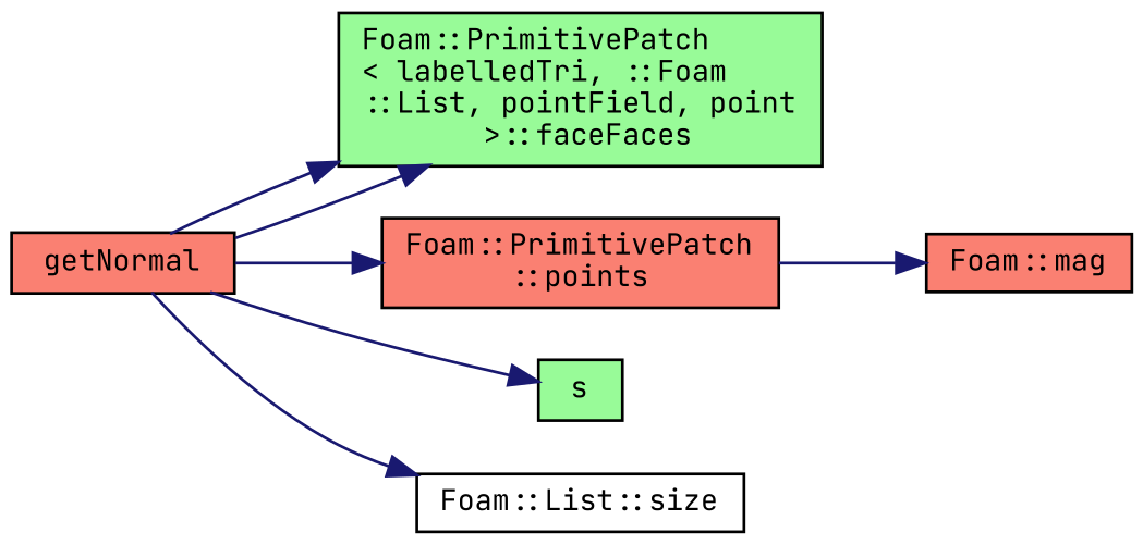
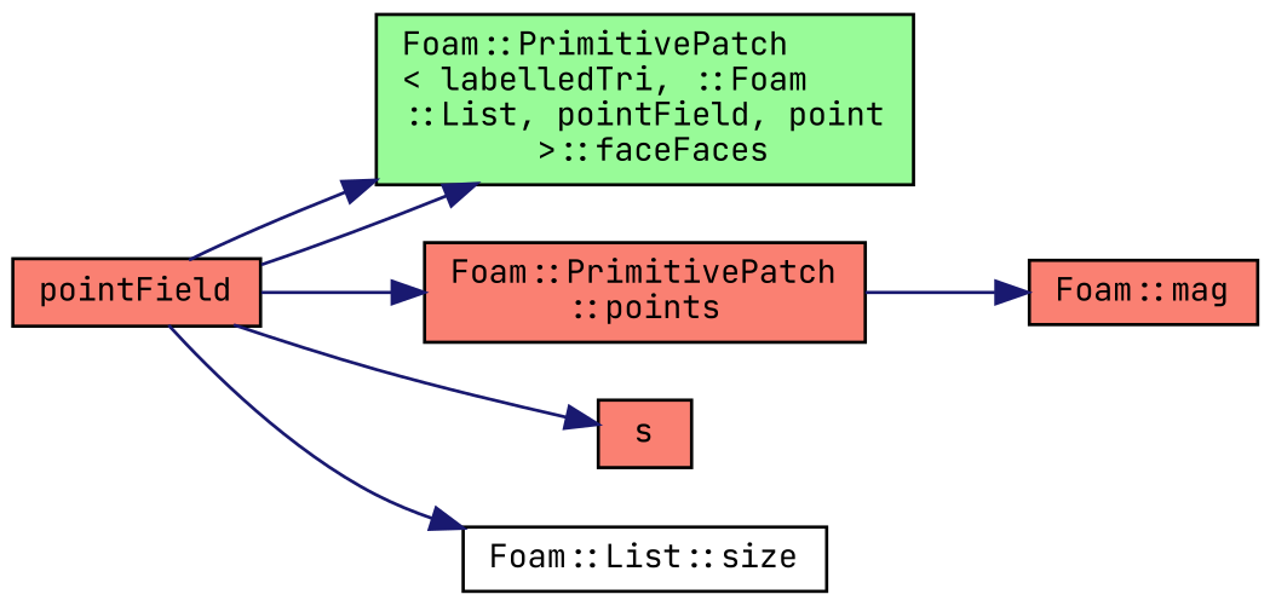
  digraph {
    fontname="JetBrains Mono"
    rankdir=LR
    node [color=black fillcolor=salmon fontname="JetBrains Mono" fontsize=10 shape=record style=filled]
    edge [color=midnightblue fontname="JetBrains Mono" fontsize=10 labelfontname=FreeSans labelfontsize=10 style=solid]
-   n1 [fontcolor=black height=0.2 label=getNormal width=0.4]
+   n1 [fontcolor=black height=0.2 label=pointField width=0.4]
    n2 [fillcolor=palegreen height=0.2 label="Foam::PrimitivePatch\l\< labelledTri, ::Foam\l::List, pointField, point\l \>::faceFaces" width=0.4]
    n3 [height=0.2 label="Foam::PrimitivePatch\l::points" width=0.4]
-   n4 [fillcolor=palegreen height=0.2 label=s width=0.4]
+   n4 [height=0.2 label=s width=0.4]
    n5 [fillcolor=white height=0.2 label="Foam::List::size" width=0.4]
    n6 [height=0.2 label="Foam::mag" width=0.4]
    n1 -> n2
    n1 -> n2
    n1 -> n3
    n1 -> n4
    n1 -> n5
    n3 -> n6
  }
